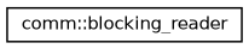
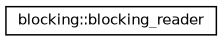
  digraph {
    rankdir=LR
    fontname="DejaVu Sans"
-   n1 [color=black fillcolor=white fontname="DejaVu Sans" fontsize=10 height=0.2 label="comm::blocking_reader" shape=record style=filled width=0.4]
+   n1 [color=black fillcolor=white fontname="DejaVu Sans" fontsize=10 height=0.2 label="blocking::blocking_reader" shape=record style=filled width=0.4]
  }
